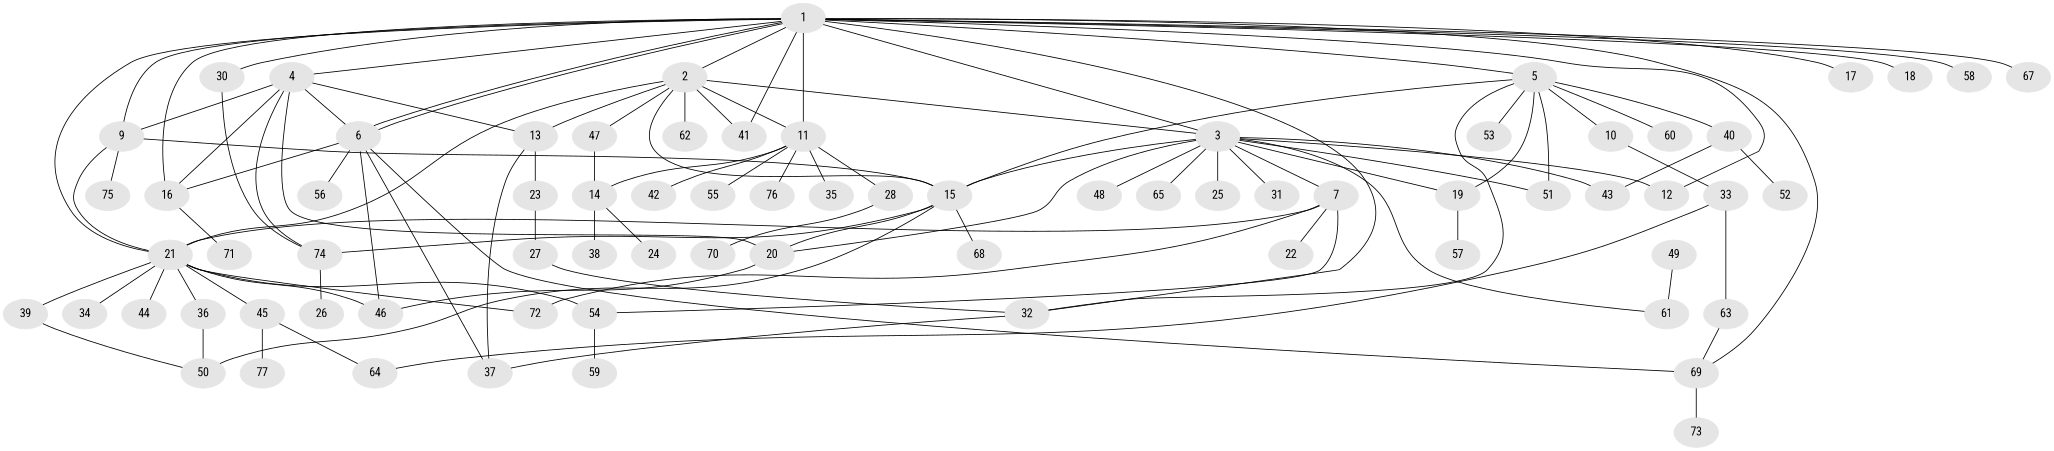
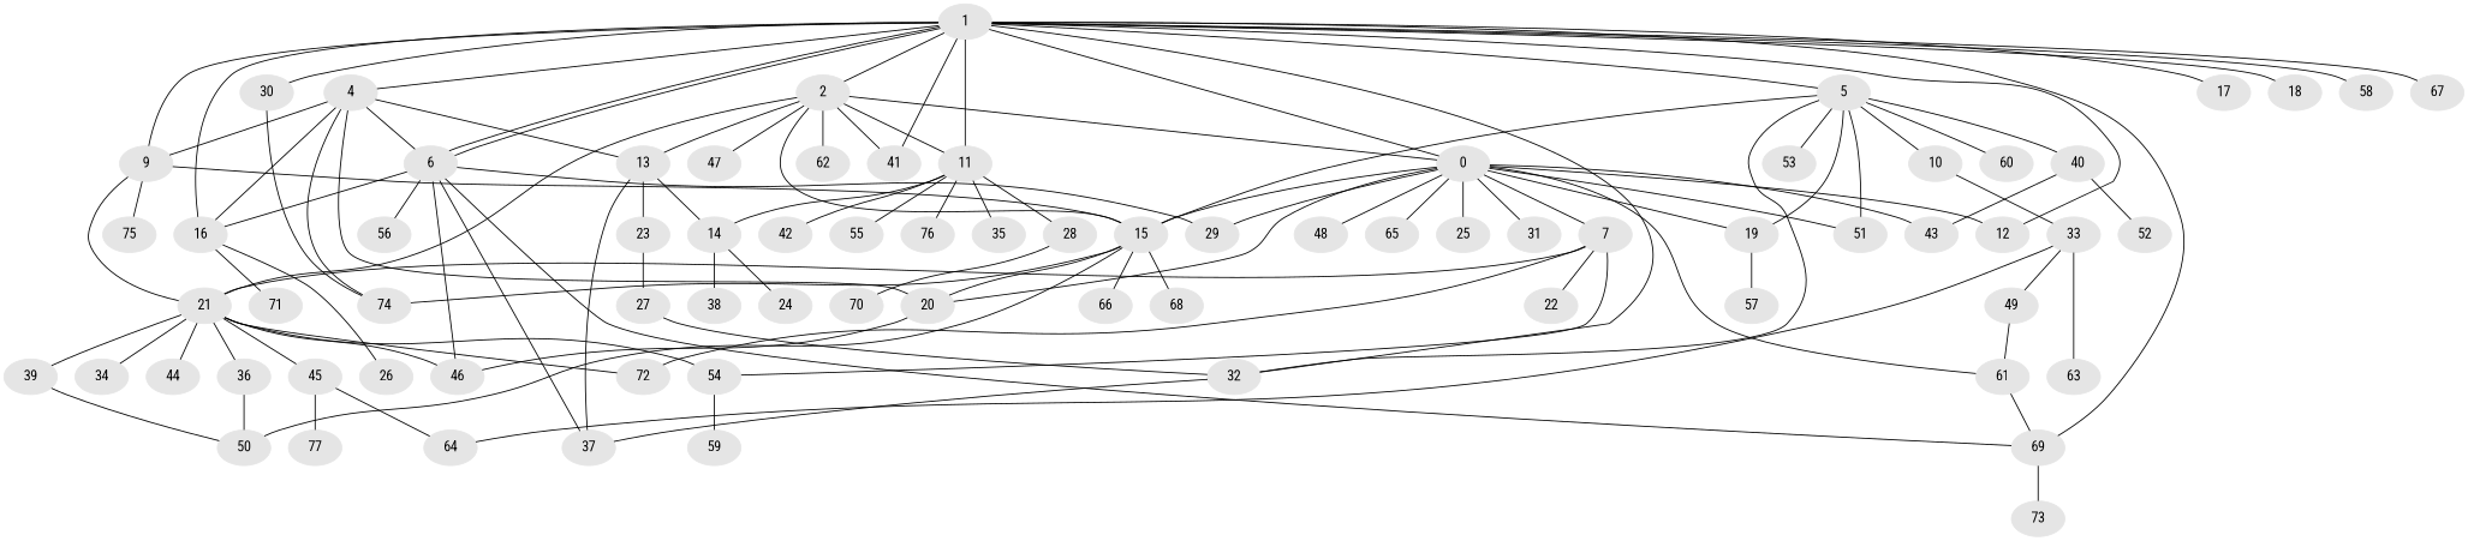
  graph {
    fontname="Roboto Condensed"
    node [color=gray90 fontname="Roboto Condensed" style=filled]
    edge [fontname="Roboto Condensed"]
    1
    2
-   3
+   3 [label=0]
    4
    5
    6
    9
    11
    12
    16
    17
    18
    21
    30
    32
    41
    58
    67
    69
    13
    15
    47
    62
    7
    19
    20
    25
+   29
    31
    43
    48
    51
    61
    65
    74
    10
    40
    53
    60
    37
    46
    56
    75
    14
    28
    35
    42
    55
    76
    26
    71
    54
    72
    34
    36
    39
    44
    45
    73
    23
    50
+   66
    68
    22
    57
    33
    52
    59
    49
    63
    64
    24
    38
    70
    27
    77
    1 -- 2
    1 -- 3
    1 -- 4
    1 -- 5
    1 -- 6
    1 -- 6
    1 -- 9
    1 -- 11
    1 -- 12
    1 -- 16
    1 -- 17
    1 -- 18
-   1 -- 21
    1 -- 30
    1 -- 32
    1 -- 41
    1 -- 58
    1 -- 67
    1 -- 69
    2 -- 3
    2 -- 11
    2 -- 21
    2 -- 41
    2 -- 13
    2 -- 15
    2 -- 47
    2 -- 62
    3 -- 12
    3 -- 15
    3 -- 7
    3 -- 19
    3 -- 20
    3 -- 25
+   3 -- 29
    3 -- 31
    3 -- 43
    3 -- 48
    3 -- 51
    3 -- 61
    3 -- 65
    4 -- 6
    4 -- 9
    4 -- 16
    4 -- 13
    4 -- 20
    4 -- 74
    5 -- 32
    5 -- 15
    5 -- 19
    5 -- 51
    5 -- 10
    5 -- 40
    5 -- 53
    5 -- 60
    6 -- 16
    6 -- 69
+   6 -- 29
    6 -- 37
    6 -- 46
    6 -- 56
    9 -- 21
    9 -- 15
    9 -- 75
    11 -- 14
    11 -- 28
    11 -- 35
    11 -- 42
    11 -- 55
    11 -- 76
-   74 -- 26
+   16 -- 26
    16 -- 71
    21 -- 46
    21 -- 54
    21 -- 72
    21 -- 34
    21 -- 36
    21 -- 39
    21 -- 44
    21 -- 45
    30 -- 74
    32 -- 37
    69 -- 73
    13 -- 37
-   47 -- 14
+   13 -- 14
    13 -- 23
    15 -- 20
    15 -- 74
    15 -- 50
+   15 -- 66
    15 -- 68
    7 -- 21
    7 -- 54
    7 -- 72
    7 -- 22
    19 -- 57
    20 -- 46
-   63 -- 69
+   61 -- 69
    10 -- 33
    40 -- 43
    40 -- 52
    14 -- 24
    14 -- 38
    28 -- 70
    54 -- 59
    36 -- 50
    39 -- 50
    45 -- 64
    45 -- 77
    23 -- 27
+   33 -- 49
    33 -- 63
    33 -- 64
    49 -- 61
    27 -- 32
  }
